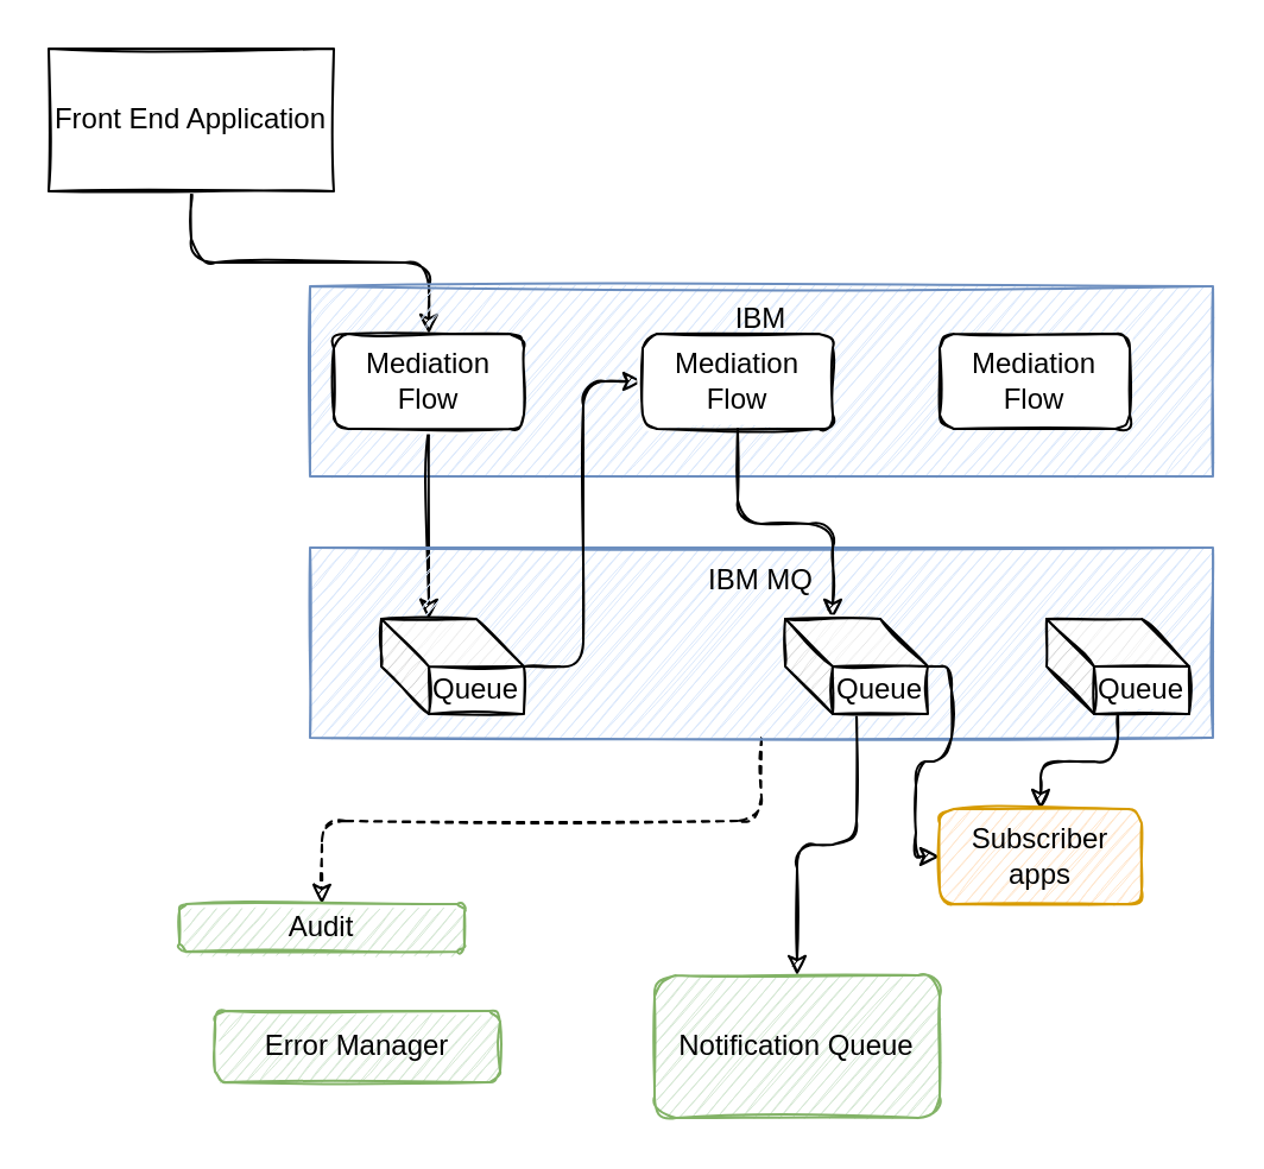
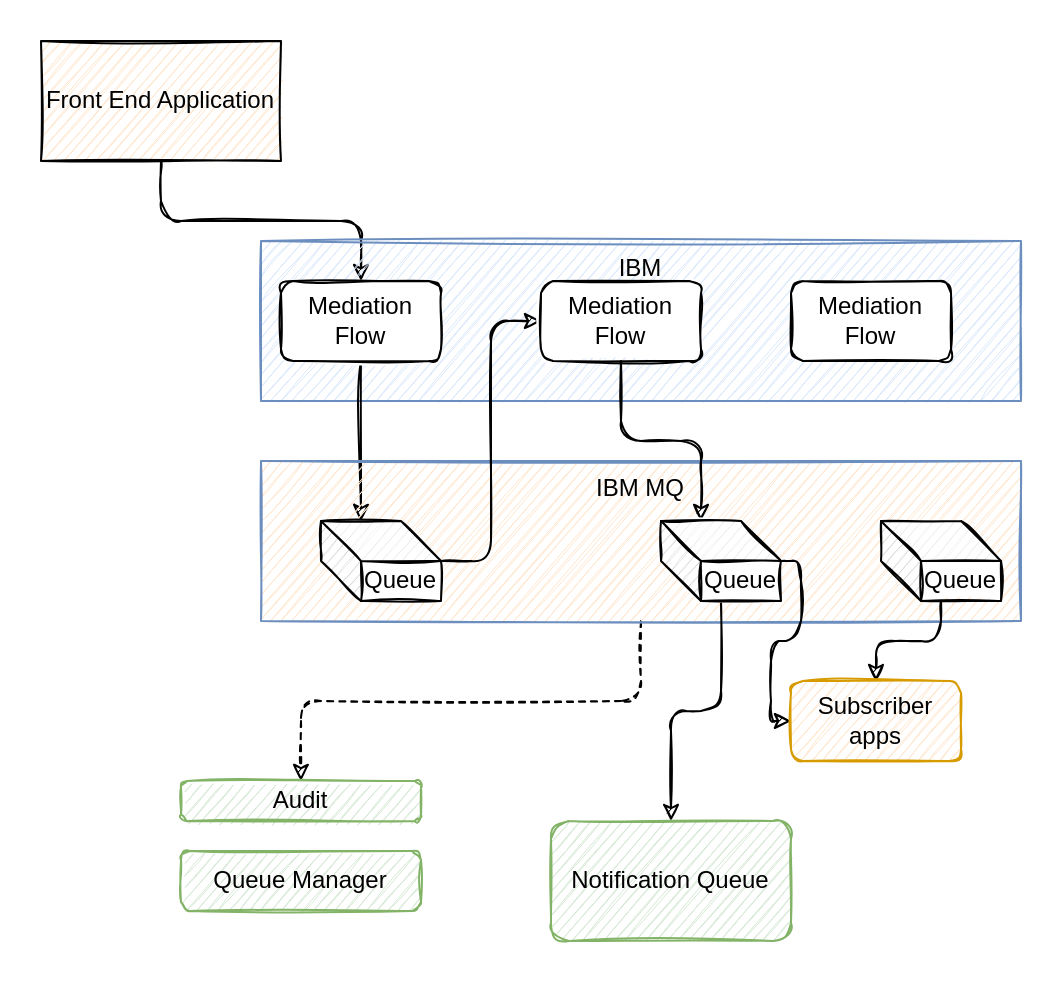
  <mxCell id="0" />
  <mxCell id="1" parent="0" />
  <mxCell id="2" style="edgeStyle=orthogonalEdgeStyle;html=1;entryX=0.5;entryY=0;entryDx=0;entryDy=0;sketch=1;" edge="1" parent="1" source="3" target="6"><mxGeometry relative="1" as="geometry" /></mxCell>
- <mxCell id="3" value="Front End Application" style="rounded=0;whiteSpace=wrap;html=1;sketch=1;" vertex="1" parent="1"><mxGeometry x="20" y="20" width="120" height="60" as="geometry" /></mxCell>
+ <mxCell id="3" value="Front End Application" style="rounded=0;whiteSpace=wrap;html=1;sketch=1;fillColor=#ffe6cc;" vertex="1" parent="1"><mxGeometry x="20" y="20" width="120" height="60" as="geometry" /></mxCell>
  <mxCell id="4" value="IBM" style="rounded=0;whiteSpace=wrap;html=1;verticalAlign=top;sketch=1;fillColor=#dae8fc;strokeColor=#6c8ebf;" vertex="1" parent="1"><mxGeometry x="130" y="120" width="380" height="80" as="geometry" /></mxCell>
  <mxCell id="5" style="edgeStyle=orthogonalEdgeStyle;sketch=1;html=1;entryX=0;entryY=0;entryDx=20;entryDy=0;entryPerimeter=0;" edge="1" parent="1" source="6" target="10"><mxGeometry relative="1" as="geometry" /></mxCell>
  <mxCell id="6" value="Mediation Flow" style="rounded=1;whiteSpace=wrap;html=1;sketch=1;" vertex="1" parent="1"><mxGeometry x="140" y="140" width="80" height="40" as="geometry" /></mxCell>
  <mxCell id="7" style="edgeStyle=orthogonalEdgeStyle;sketch=1;html=1;entryX=0.5;entryY=0;entryDx=0;entryDy=0;dashed=1;" edge="1" parent="1" source="8" target="20"><mxGeometry relative="1" as="geometry" /></mxCell>
- <mxCell id="8" value="IBM MQ" style="rounded=0;whiteSpace=wrap;html=1;verticalAlign=top;sketch=1;fillColor=#dae8fc;strokeColor=#6c8ebf;" vertex="1" parent="1"><mxGeometry x="130" y="230" width="380" height="80" as="geometry" /></mxCell>
+ <mxCell id="8" value="IBM MQ" style="rounded=0;whiteSpace=wrap;html=1;verticalAlign=top;sketch=1;fillColor=#ffe6cc;strokeColor=#6c8ebf;" vertex="1" parent="1"><mxGeometry x="130" y="230" width="380" height="80" as="geometry" /></mxCell>
  <mxCell id="9" style="edgeStyle=orthogonalEdgeStyle;sketch=1;html=1;entryX=0;entryY=0.5;entryDx=0;entryDy=0;" edge="1" parent="1" source="10" target="12"><mxGeometry relative="1" as="geometry" /></mxCell>
  <mxCell id="10" value="Queue" style="shape=cube;whiteSpace=wrap;html=1;boundedLbl=1;backgroundOutline=1;darkOpacity=0.05;darkOpacity2=0.1;sketch=1;" vertex="1" parent="1"><mxGeometry x="160" y="260" width="60" height="40" as="geometry" /></mxCell>
  <mxCell id="11" style="edgeStyle=orthogonalEdgeStyle;sketch=1;html=1;entryX=0;entryY=0;entryDx=20;entryDy=0;entryPerimeter=0;" edge="1" parent="1" source="12" target="15"><mxGeometry relative="1" as="geometry" /></mxCell>
  <mxCell id="12" value="Mediation Flow" style="rounded=1;whiteSpace=wrap;html=1;sketch=1;" vertex="1" parent="1"><mxGeometry x="270" y="140" width="80" height="40" as="geometry" /></mxCell>
  <mxCell id="13" style="edgeStyle=orthogonalEdgeStyle;sketch=1;html=1;entryX=0;entryY=0.5;entryDx=0;entryDy=0;" edge="1" parent="1" source="15" target="18"><mxGeometry relative="1" as="geometry" /></mxCell>
  <mxCell id="14" style="edgeStyle=orthogonalEdgeStyle;sketch=1;html=1;" edge="1" parent="1" source="15" target="19"><mxGeometry relative="1" as="geometry" /></mxCell>
  <mxCell id="15" value="Queue" style="shape=cube;whiteSpace=wrap;html=1;boundedLbl=1;backgroundOutline=1;darkOpacity=0.05;darkOpacity2=0.1;sketch=1;" vertex="1" parent="1"><mxGeometry x="330" y="260" width="60" height="40" as="geometry" /></mxCell>
  <mxCell id="16" style="edgeStyle=orthogonalEdgeStyle;sketch=1;html=1;" edge="1" parent="1" source="17" target="18"><mxGeometry relative="1" as="geometry" /></mxCell>
  <mxCell id="17" value="Queue" style="shape=cube;whiteSpace=wrap;html=1;boundedLbl=1;backgroundOutline=1;darkOpacity=0.05;darkOpacity2=0.1;sketch=1;" vertex="1" parent="1"><mxGeometry x="440" y="260" width="60" height="40" as="geometry" /></mxCell>
  <mxCell id="18" value="Subscriber apps" style="rounded=1;whiteSpace=wrap;html=1;sketch=1;fillColor=#ffe6cc;strokeColor=#d79b00;" vertex="1" parent="1"><mxGeometry x="395" y="340" width="85" height="40" as="geometry" /></mxCell>
  <mxCell id="19" value="Notification Queue" style="rounded=1;whiteSpace=wrap;html=1;sketch=1;fillColor=#d5e8d4;strokeColor=#82b366;" vertex="1" parent="1"><mxGeometry x="275" y="410" width="120" height="60" as="geometry" /></mxCell>
- <mxCell id="20" value="Audit" style="rounded=1;whiteSpace=wrap;html=1;sketch=1;fillColor=#d5e8d4;strokeColor=#82b366;" vertex="1" parent="1"><mxGeometry x="75" y="380" width="120" height="20" as="geometry" /></mxCell>
+ <mxCell id="20" value="Audit" style="rounded=1;whiteSpace=wrap;html=1;sketch=1;fillColor=#d5e8d4;strokeColor=#82b366;" vertex="1" parent="1"><mxGeometry x="90" y="390" width="120" height="20" as="geometry" /></mxCell>
  <mxCell id="21" value="Mediation Flow" style="rounded=1;whiteSpace=wrap;html=1;sketch=1;" vertex="1" parent="1"><mxGeometry x="395" y="140" width="80" height="40" as="geometry" /></mxCell>
- <mxCell id="22" value="Error Manager" style="rounded=1;whiteSpace=wrap;html=1;sketch=1;fillColor=#d5e8d4;strokeColor=#82b366;" vertex="1" parent="1"><mxGeometry x="90" y="425" width="120" height="30" as="geometry" /></mxCell>
+ <mxCell id="22" value="Queue Manager" style="rounded=1;whiteSpace=wrap;html=1;sketch=1;fillColor=#d5e8d4;strokeColor=#82b366;" vertex="1" parent="1"><mxGeometry x="90" y="425" width="120" height="30" as="geometry" /></mxCell>
